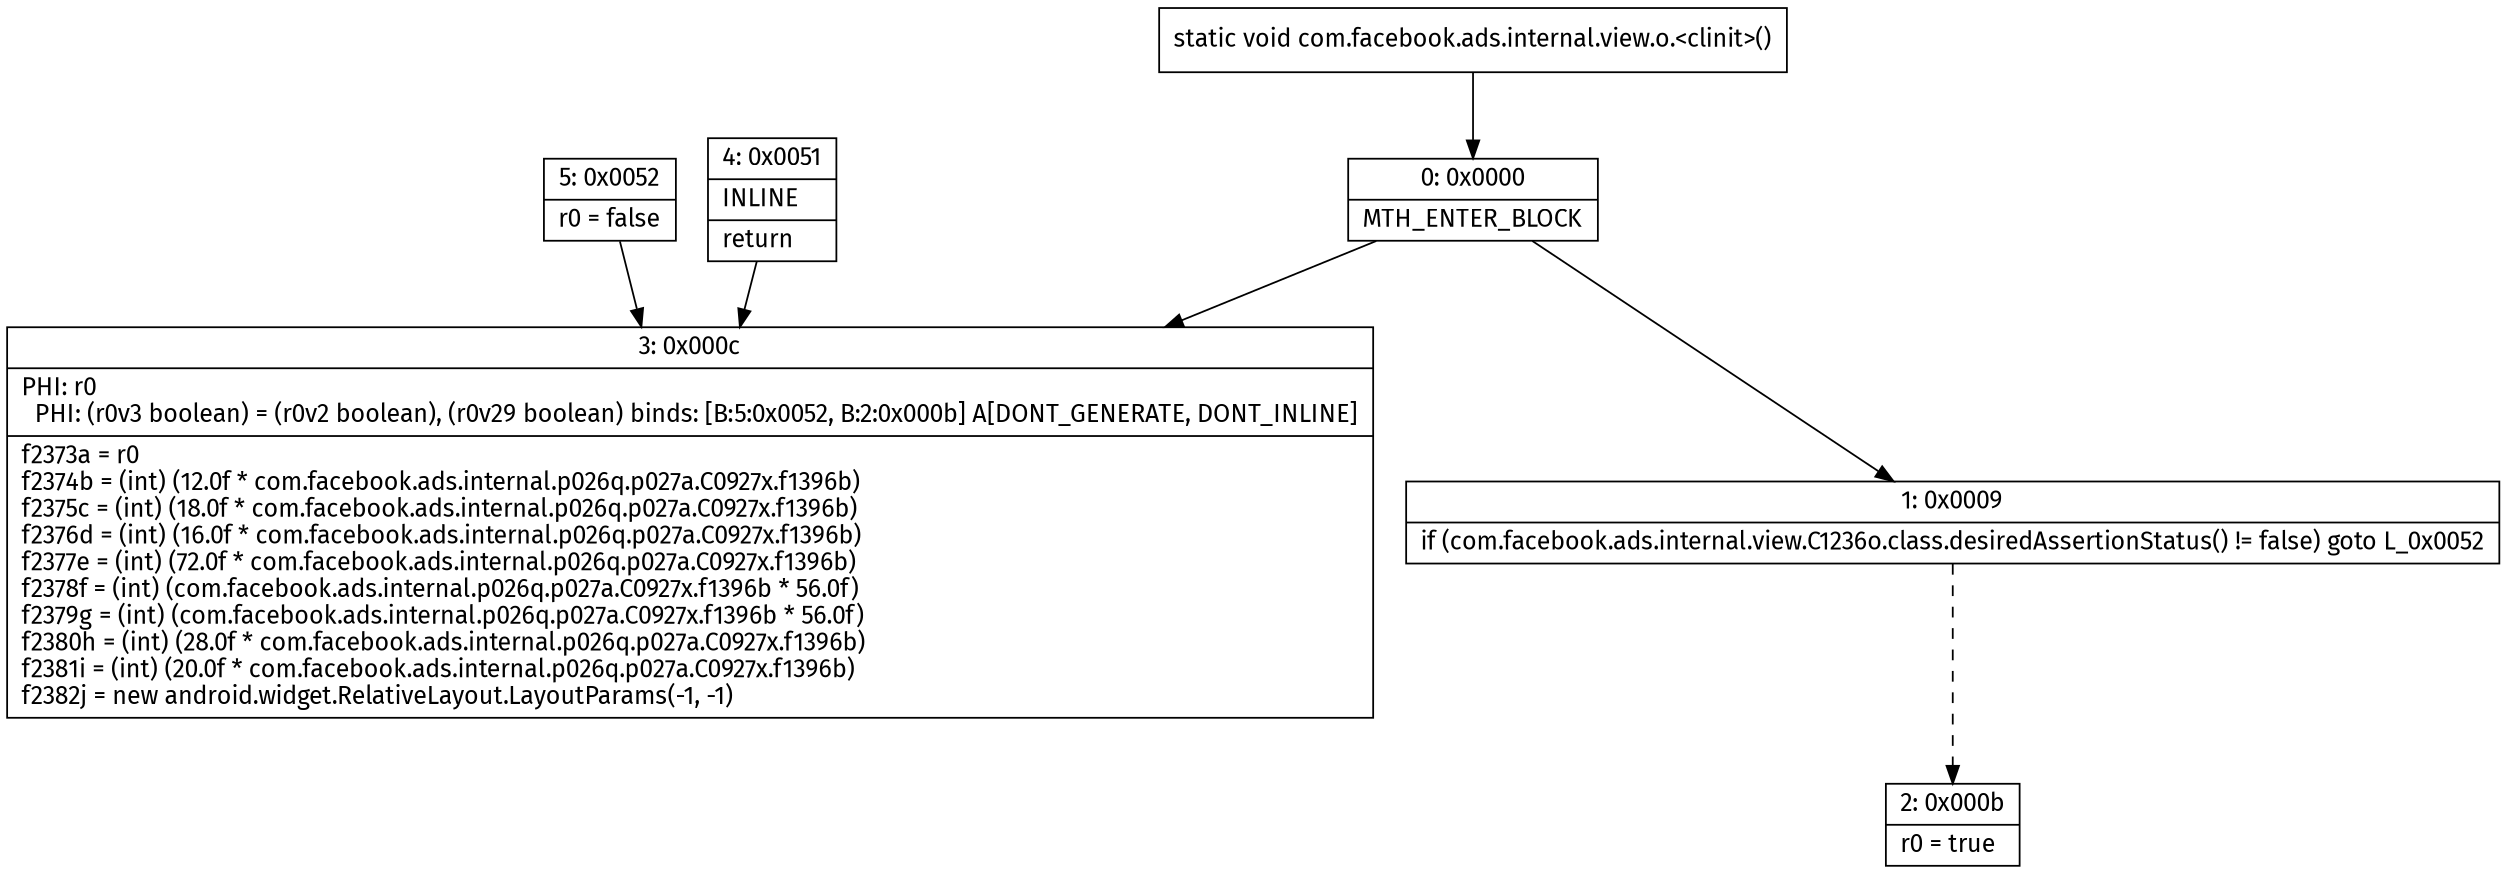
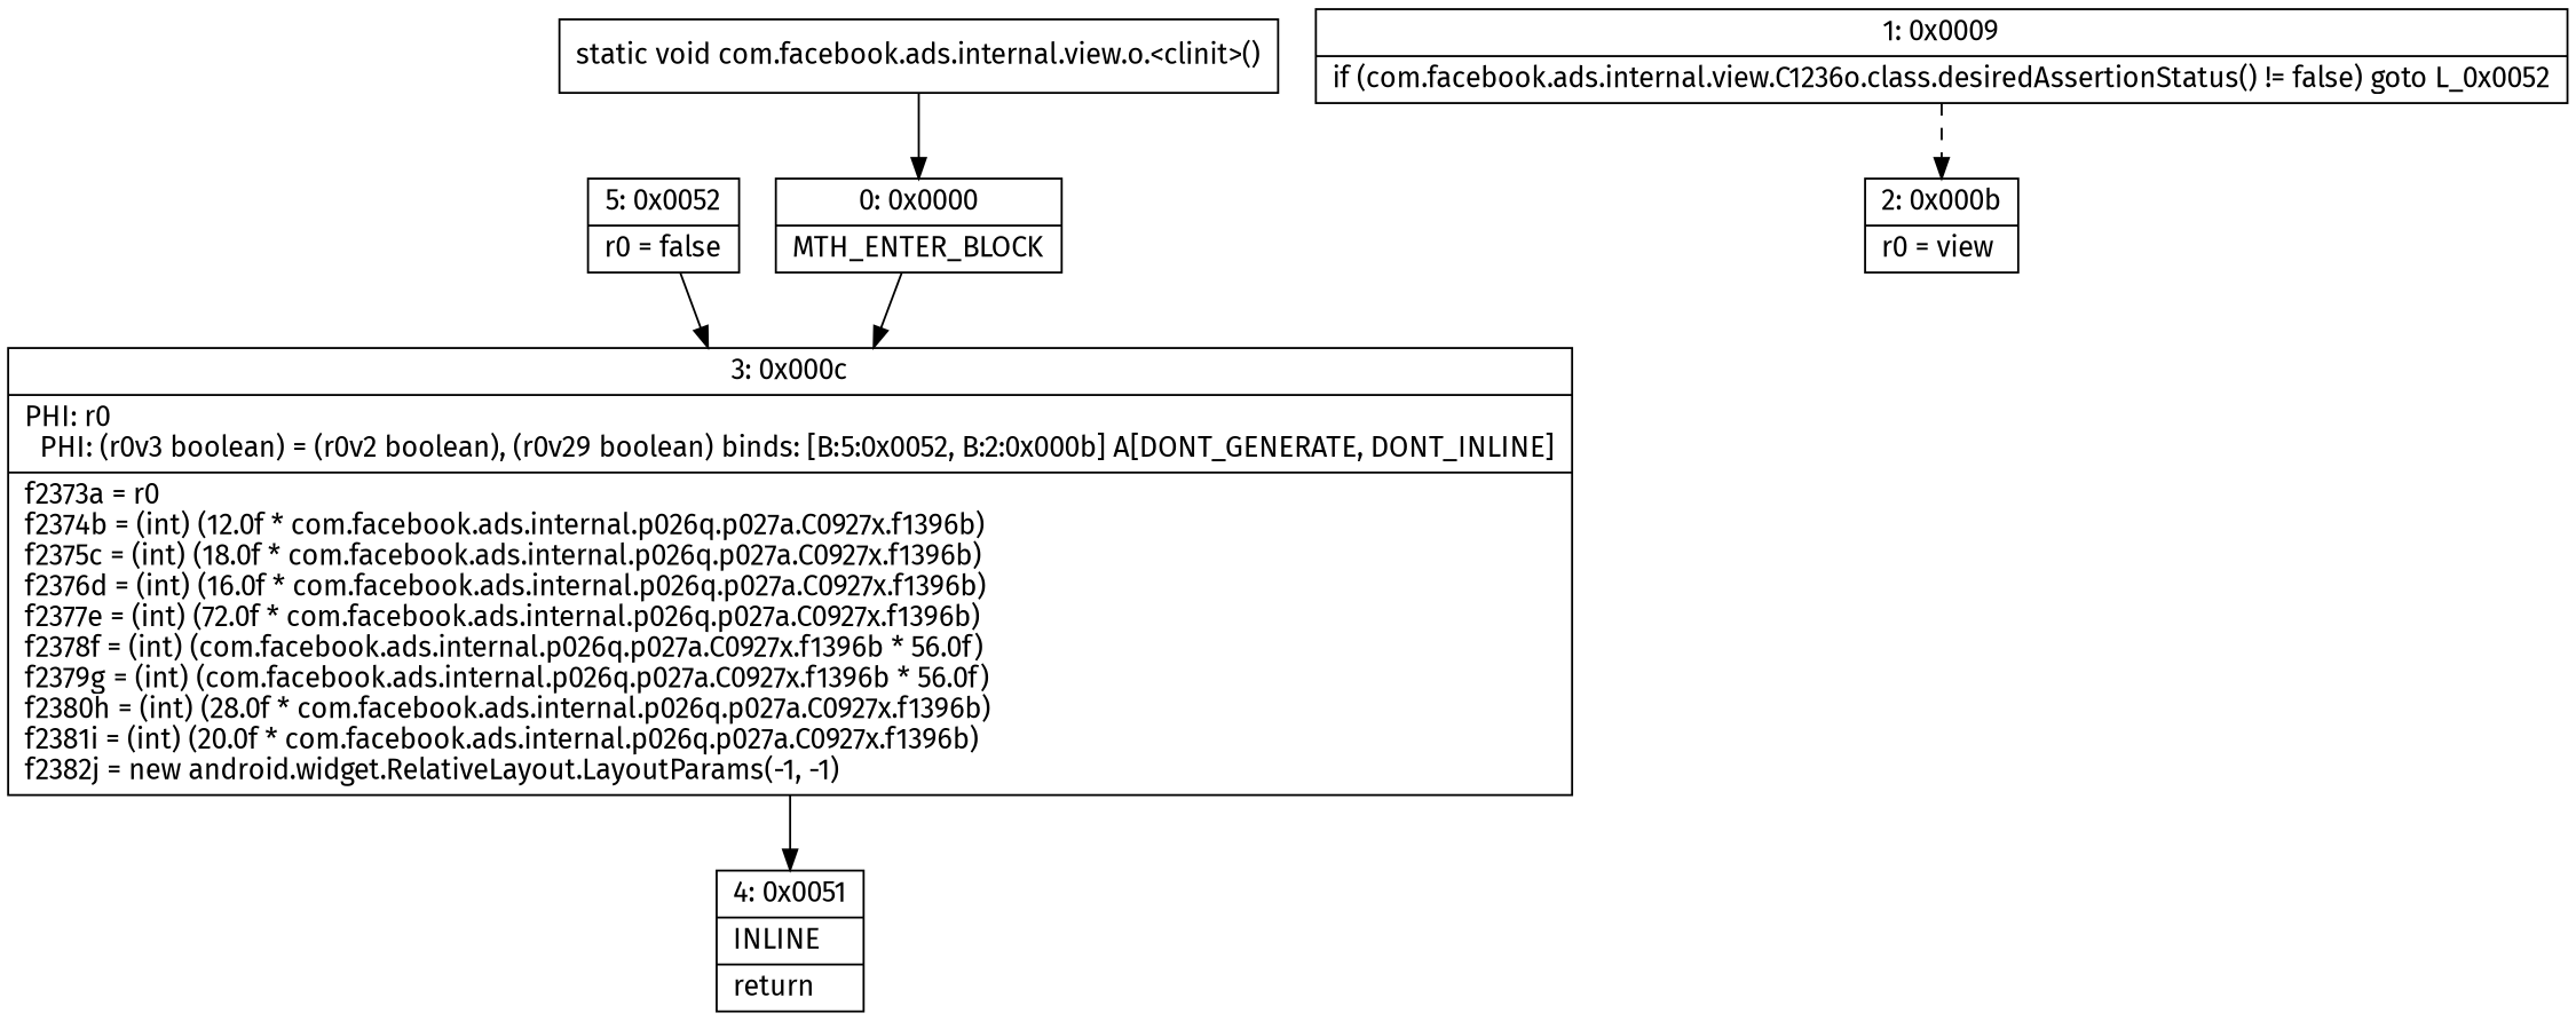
  digraph {
    fontname="Fira Sans"
    node [fontname="Fira Sans" shape=record]
    edge [fontname="Fira Sans"]
    n1 [label="{0\:\ 0x0000|MTH_ENTER_BLOCK\l}"]
    n2 [label="{1\:\ 0x0009|if (com.facebook.ads.internal.view.C1236o.class.desiredAssertionStatus() != false) goto L_0x0052\l}"]
    n3 [label="{3\:\ 0x000c|PHI: r0 \l  PHI: (r0v3 boolean) = (r0v2 boolean), (r0v29 boolean) binds: [B:5:0x0052, B:2:0x000b] A[DONT_GENERATE, DONT_INLINE]\l|f2373a = r0\lf2374b = (int) (12.0f * com.facebook.ads.internal.p026q.p027a.C0927x.f1396b)\lf2375c = (int) (18.0f * com.facebook.ads.internal.p026q.p027a.C0927x.f1396b)\lf2376d = (int) (16.0f * com.facebook.ads.internal.p026q.p027a.C0927x.f1396b)\lf2377e = (int) (72.0f * com.facebook.ads.internal.p026q.p027a.C0927x.f1396b)\lf2378f = (int) (com.facebook.ads.internal.p026q.p027a.C0927x.f1396b * 56.0f)\lf2379g = (int) (com.facebook.ads.internal.p026q.p027a.C0927x.f1396b * 56.0f)\lf2380h = (int) (28.0f * com.facebook.ads.internal.p026q.p027a.C0927x.f1396b)\lf2381i = (int) (20.0f * com.facebook.ads.internal.p026q.p027a.C0927x.f1396b)\lf2382j = new android.widget.RelativeLayout.LayoutParams(\-1, \-1)\l}"]
-   n4 [label="{2\:\ 0x000b|r0 = true\l}"]
+   n4 [label="{2\:\ 0x000b|r0 = view\l}"]
    n5 [label="{5\:\ 0x0052|r0 = false\l}"]
    n6 [label="{4\:\ 0x0051|INLINE\l|return\l}"]
    n7 [label="{static void com.facebook.ads.internal.view.o.\<clinit\>() }"]
-   n1 -> n2
    n1 -> n3
    n2 -> n4 [style=dashed]
-   n6 -> n3
+   n3 -> n6
    n5 -> n3
    n7 -> n1
  }
